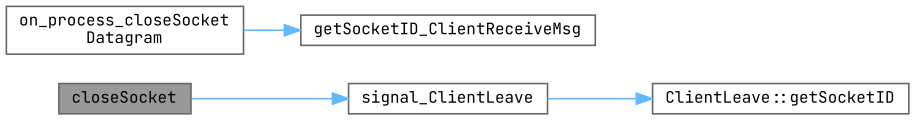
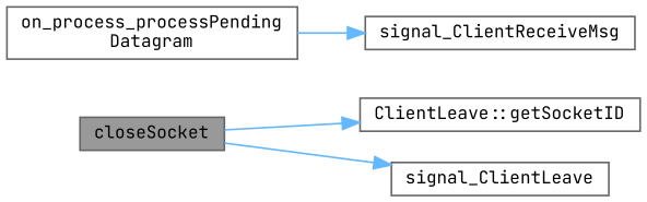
  digraph {
    fontname="JetBrains Mono"
    rankdir=LR
    node [color=grey40 fillcolor=white fontname="JetBrains Mono" fontsize=10 shape=box style=filled]
    edge [color=steelblue1 fontname="JetBrains Mono" fontsize=10 labelfontname=Helvetica labelfontsize=10 style=solid]
    n1 [color=gray40 fillcolor=grey60 fontcolor=black height=0.2 label=closeSocket width=0.4]
    n2 [height=0.2 label="ClientLeave::getSocketID" width=0.4]
    n3 [height=0.2 label=signal_ClientLeave width=0.4]
-   n4 [height=0.2 label="on_process_closeSocket\lDatagram" width=0.4]
-   n5 [height=0.2 label=getSocketID_ClientReceiveMsg width=0.4]
-   n3 -> n2
+   n4 [height=0.2 label="on_process_processPending\lDatagram" width=0.4]
+   n5 [height=0.2 label=signal_ClientReceiveMsg width=0.4]
+   n1 -> n2
    n1 -> n3
    n4 -> n5
  }
